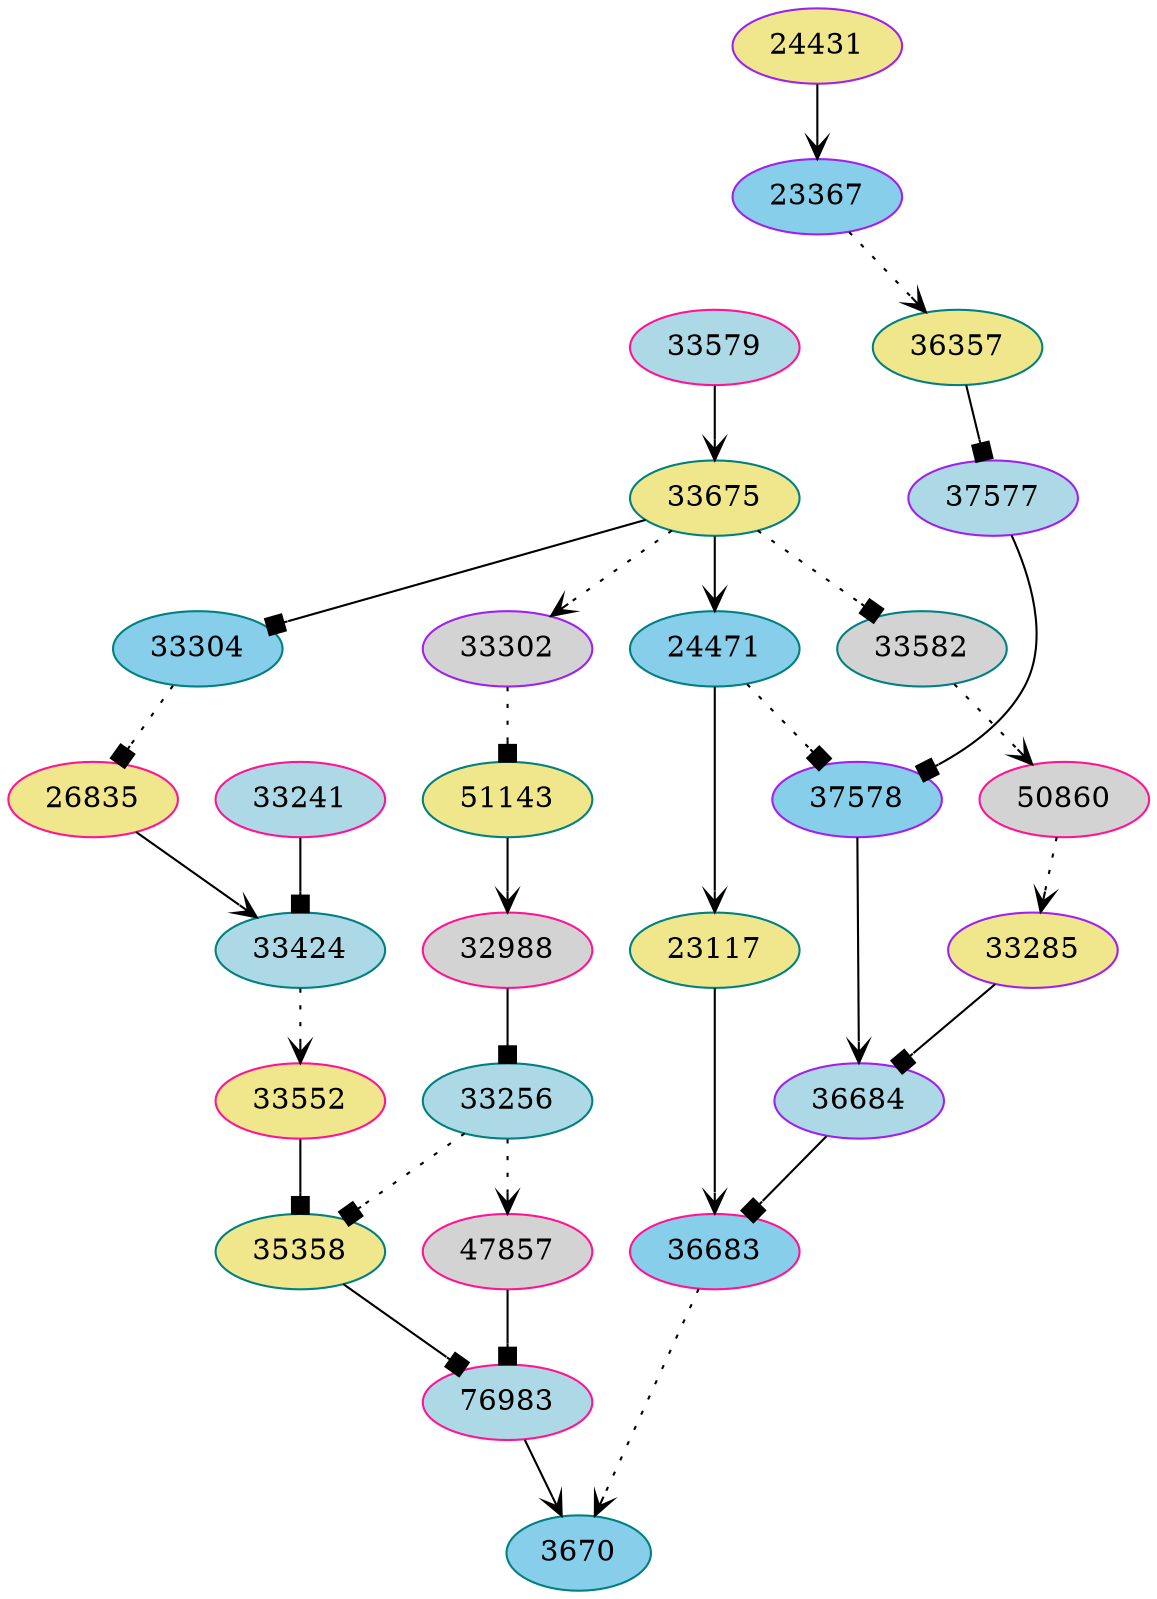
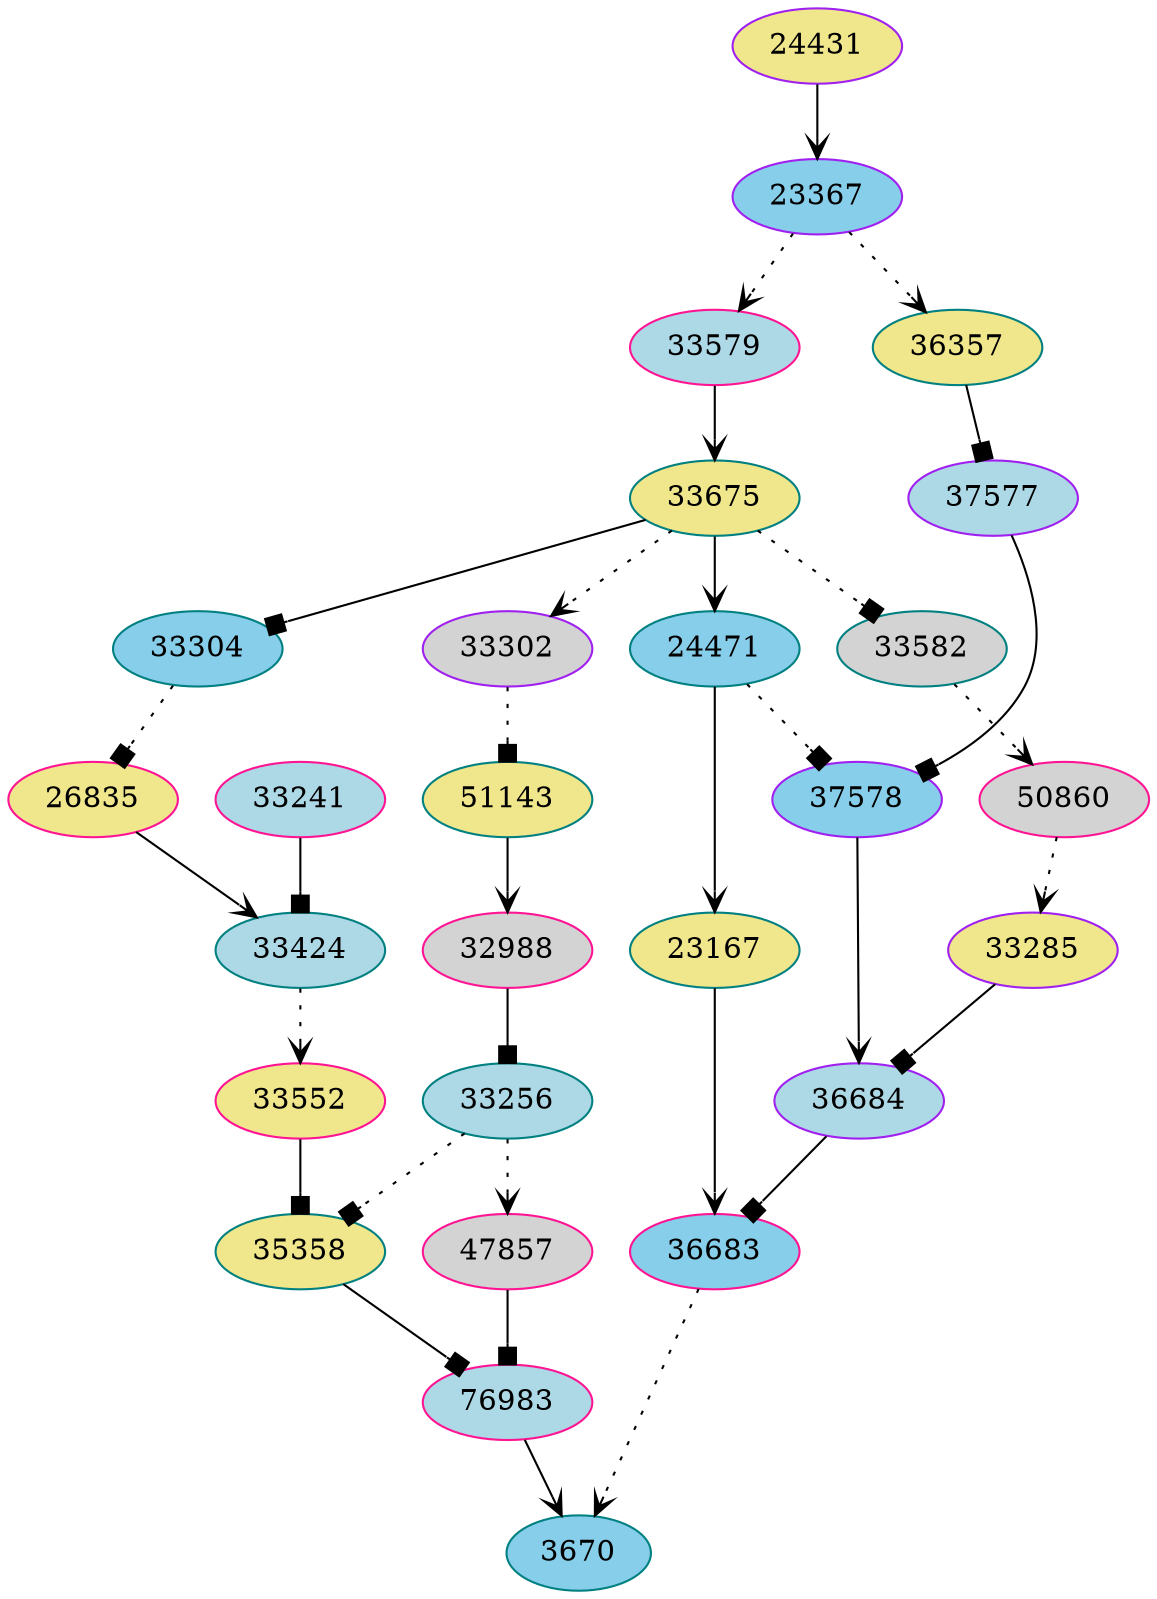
  strict digraph {
    node [color=teal fillcolor=khaki style=filled]
    edge [arrowhead=vee style=solid]
    n1 [fillcolor=skyblue label=3670]
    n2 [color=deeppink fillcolor=lightblue label=76983]
    n3 [color=deeppink fillcolor=skyblue label=36683]
    n4 [color=deeppink fillcolor=lightgrey label=47857]
    n5 [label=35358]
    n6 [color=purple fillcolor=lightblue label=36684]
-   n7 [label=23117]
+   n7 [label=23167]
    n8 [fillcolor=lightblue label=33256]
    n9 [color=deeppink label=33552]
    n10 [color=purple label=33285]
    n11 [color=purple fillcolor=skyblue label=37578]
    n12 [fillcolor=skyblue label=24471]
    n13 [color=deeppink fillcolor=lightgrey label=32988]
    n14 [fillcolor=lightblue label=33424]
    n15 [color=deeppink fillcolor=lightgrey label=50860]
    n16 [color=purple fillcolor=lightblue label=37577]
    n17 [color=deeppink fillcolor=lightblue label=33241]
    n18 [label=33675]
    n19 [fillcolor=lightgrey label=33582]
    n20 [color=purple fillcolor=lightgrey label=33302]
    n21 [fillcolor=skyblue label=33304]
    n22 [label=51143]
    n23 [color=deeppink label=26835]
    n24 [label=36357]
    n25 [color=deeppink fillcolor=lightblue label=33579]
    n26 [color=purple fillcolor=skyblue label=23367]
    n27 [color=purple label=24431]
    n2 -> n1
    n3 -> n1 [style=dotted]
    n4 -> n2 [arrowhead=box]
    n5 -> n2 [arrowhead=box]
    n6 -> n3 [arrowhead=box]
    n7 -> n3
    n8 -> n4 [style=dotted]
    n8 -> n5 [arrowhead=box style=dotted]
    n9 -> n5 [arrowhead=box]
    n10 -> n6 [arrowhead=box]
    n11 -> n6
    n12 -> n7
    n12 -> n11 [arrowhead=box style=dotted]
    n13 -> n8 [arrowhead=box]
    n14 -> n9 [style=dotted]
    n15 -> n10 [style=dotted]
    n16 -> n11 [arrowhead=box]
    n17 -> n14 [arrowhead=box]
    n18 -> n12
    n18 -> n19 [arrowhead=box style=dotted]
    n18 -> n20 [style=dotted]
    n18 -> n21 [arrowhead=box]
    n19 -> n15 [style=dotted]
    n20 -> n22 [arrowhead=box style=dotted]
    n21 -> n23 [arrowhead=box style=dotted]
    n22 -> n13
    n23 -> n14
    n24 -> n16 [arrowhead=box]
    n25 -> n18
    n26 -> n24 [style=dotted]
+   n26 -> n25 [style=dotted]
    n27 -> n26
  }
